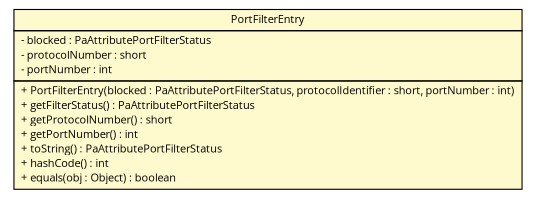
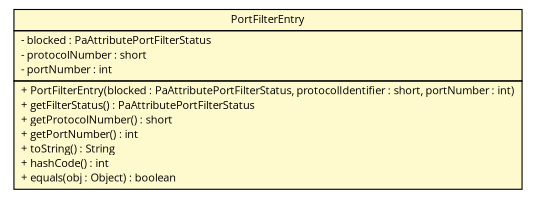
  digraph {
    nodesep=0.25
    ranksep=0.5
    fontname="Open Sans"
-   n1 [fontcolor=black fontname="Open Sans" fontsize=10.0 label=<<table title="org.ietf.nea.pa.attribute.util.PortFilterEntry" border="0" cellborder="1" cellspacing="0" cellpadding="2" port="p" bgcolor="lemonChiffon" href="./PortFilterEntry.html"> 		<tr><td><table border="0" cellspacing="0" cellpadding="1"> <tr><td align="center" balign="center"> PortFilterEntry </td></tr> 		</table></td></tr> 		<tr><td><table border="0" cellspacing="0" cellpadding="1"> <tr><td align="left" balign="left"> - blocked : PaAttributePortFilterStatus </td></tr> <tr><td align="left" balign="left"> - protocolNumber : short </td></tr> <tr><td align="left" balign="left"> - portNumber : int </td></tr> 		</table></td></tr> 		<tr><td><table border="0" cellspacing="0" cellpadding="1"> <tr><td align="left" balign="left"> + PortFilterEntry(blocked : PaAttributePortFilterStatus, protocolIdentifier : short, portNumber : int) </td></tr> <tr><td align="left" balign="left"> + getFilterStatus() : PaAttributePortFilterStatus </td></tr> <tr><td align="left" balign="left"> + getProtocolNumber() : short </td></tr> <tr><td align="left" balign="left"> + getPortNumber() : int </td></tr> <tr><td align="left" balign="left"> + toString() : PaAttributePortFilterStatus </td></tr> <tr><td align="left" balign="left"> + hashCode() : int </td></tr> <tr><td align="left" balign="left"> + equals(obj : Object) : boolean </td></tr> 		</table></td></tr> 		</table>> shape=plaintext]
+   n1 [fontcolor=black fontname="Open Sans" fontsize=10.0 label=<<table title="org.ietf.nea.pa.attribute.util.PortFilterEntry" border="0" cellborder="1" cellspacing="0" cellpadding="2" port="p" bgcolor="lemonChiffon" href="./PortFilterEntry.html"> 		<tr><td><table border="0" cellspacing="0" cellpadding="1"> <tr><td align="center" balign="center"> PortFilterEntry </td></tr> 		</table></td></tr> 		<tr><td><table border="0" cellspacing="0" cellpadding="1"> <tr><td align="left" balign="left"> - blocked : PaAttributePortFilterStatus </td></tr> <tr><td align="left" balign="left"> - protocolNumber : short </td></tr> <tr><td align="left" balign="left"> - portNumber : int </td></tr> 		</table></td></tr> 		<tr><td><table border="0" cellspacing="0" cellpadding="1"> <tr><td align="left" balign="left"> + PortFilterEntry(blocked : PaAttributePortFilterStatus, protocolIdentifier : short, portNumber : int) </td></tr> <tr><td align="left" balign="left"> + getFilterStatus() : PaAttributePortFilterStatus </td></tr> <tr><td align="left" balign="left"> + getProtocolNumber() : short </td></tr> <tr><td align="left" balign="left"> + getPortNumber() : int </td></tr> <tr><td align="left" balign="left"> + toString() : String </td></tr> <tr><td align="left" balign="left"> + hashCode() : int </td></tr> <tr><td align="left" balign="left"> + equals(obj : Object) : boolean </td></tr> 		</table></td></tr> 		</table>> shape=plaintext]
  }
